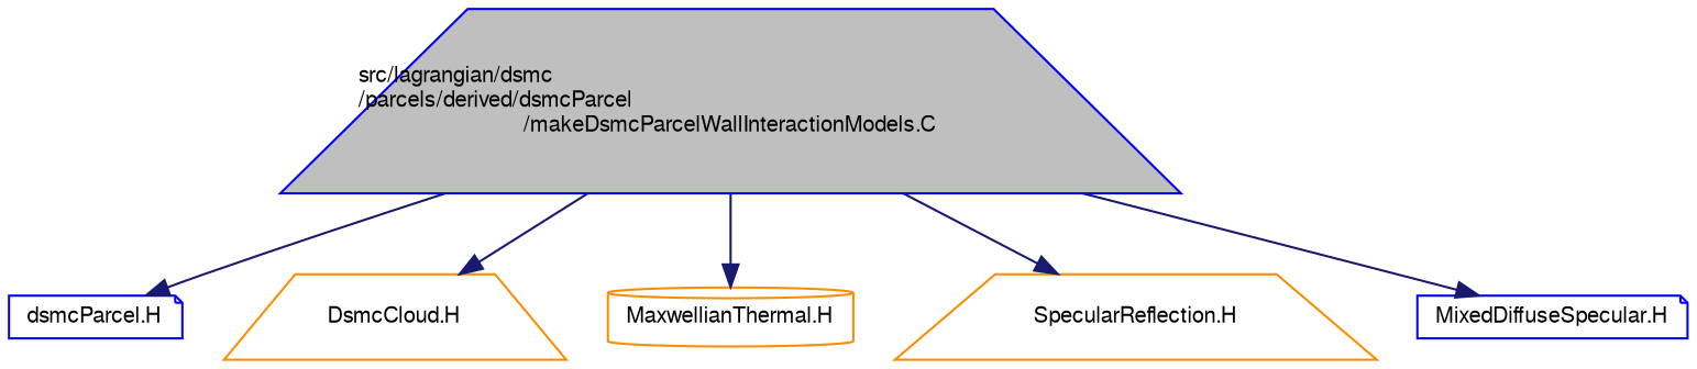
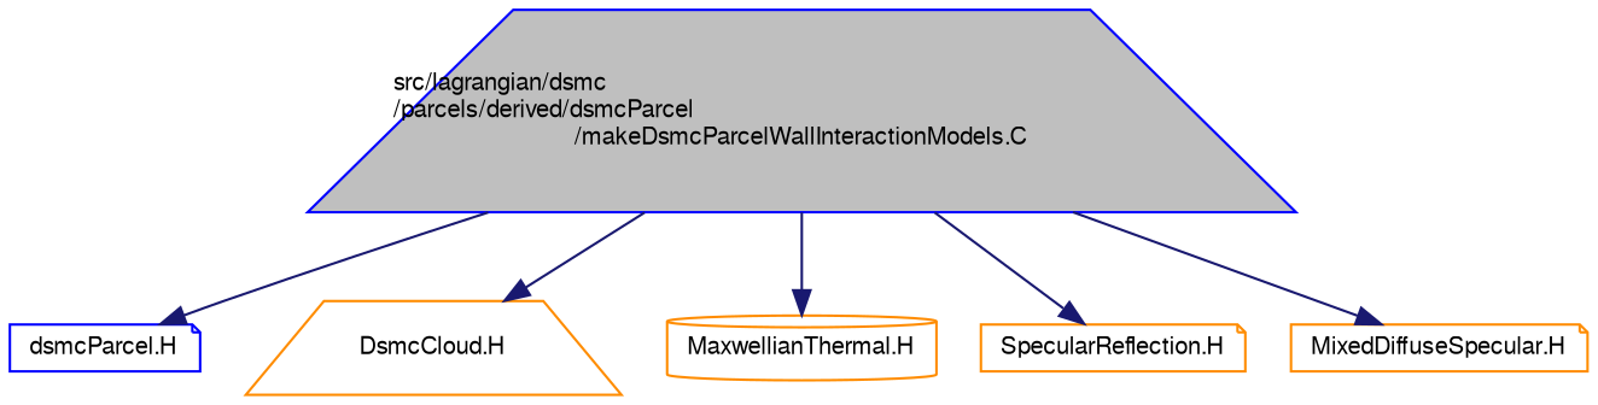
  digraph {
    node [color=blue fontname=FreeSans fontsize=10 shape=note]
    edge [color=midnightblue fontname=FreeSans fontsize=10 labelfontname=FreeSans labelfontsize=10 style=solid]
    n1 [fillcolor=grey75 fontcolor=black height=0.2 label="src/lagrangian/dsmc\l/parcels/derived/dsmcParcel\l/makeDsmcParcelWallInteractionModels.C" shape=trapezium style=filled width=0.4]
    n2 [height=0.2 label="dsmcParcel.H" width=0.4]
    n3 [color=darkorange height=0.2 label="DsmcCloud.H" shape=trapezium width=0.4]
    n4 [color=darkorange height=0.2 label="MaxwellianThermal.H" shape=cylinder width=0.4]
-   n5 [color=darkorange height=0.2 label="SpecularReflection.H" shape=trapezium width=0.4]
-   n6 [height=0.2 label="MixedDiffuseSpecular.H" width=0.4]
+   n5 [color=darkorange height=0.2 label="SpecularReflection.H" width=0.4]
+   n6 [color=darkorange height=0.2 label="MixedDiffuseSpecular.H" width=0.4]
    n1 -> n2
    n1 -> n3
    n1 -> n4
    n1 -> n5
    n1 -> n6
  }
